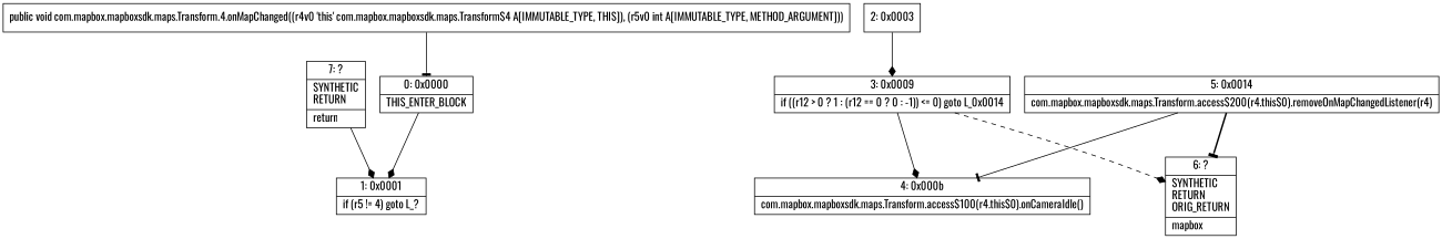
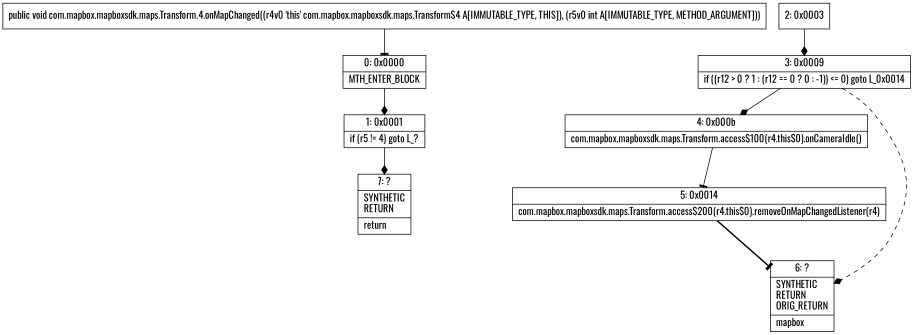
  digraph {
    fontname=Oswald
    node [fontname=Oswald shape=record]
    edge [arrowhead=diamond fontname=Oswald style=solid]
-   n1 [label="{0\:\ 0x0000|THIS_ENTER_BLOCK\l}"]
+   n1 [label="{0\:\ 0x0000|MTH_ENTER_BLOCK\l}"]
    n2 [label="{1\:\ 0x0001|if (r5 != 4) goto L_?\l}"]
    n3 [label="{7\:\ ?|SYNTHETIC\lRETURN\l|return\l}"]
    n4 [label="{2\:\ 0x0003}"]
    n5 [label="{3\:\ 0x0009|if ((r12 \> 0 ? 1 : (r12 == 0 ? 0 : \-1)) \<= 0) goto L_0x0014\l}"]
    n6 [label="{4\:\ 0x000b|com.mapbox.mapboxsdk.maps.Transform.access$100(r4.this$0).onCameraIdle()\l}"]
    n7 [label="{6\:\ ?|SYNTHETIC\lRETURN\lORIG_RETURN\l|mapbox\l}"]
    n8 [label="{5\:\ 0x0014|com.mapbox.mapboxsdk.maps.Transform.access$200(r4.this$0).removeOnMapChangedListener(r4)\l}"]
    n9 [label="{public void com.mapbox.mapboxsdk.maps.Transform.4.onMapChanged((r4v0 'this' com.mapbox.mapboxsdk.maps.Transform$4 A[IMMUTABLE_TYPE, THIS]), (r5v0 int A[IMMUTABLE_TYPE, METHOD_ARGUMENT])) }"]
    n1 -> n2
-   n3 -> n2
+   n2 -> n3
    n4 -> n5
    n5 -> n6
    n5 -> n7 [style=dashed]
-   n8 -> n6 [arrowhead=tee]
+   n6 -> n8 [arrowhead=tee]
    n8 -> n7 [arrowhead=tee style=bold]
    n9 -> n1 [arrowhead=tee]
  }
